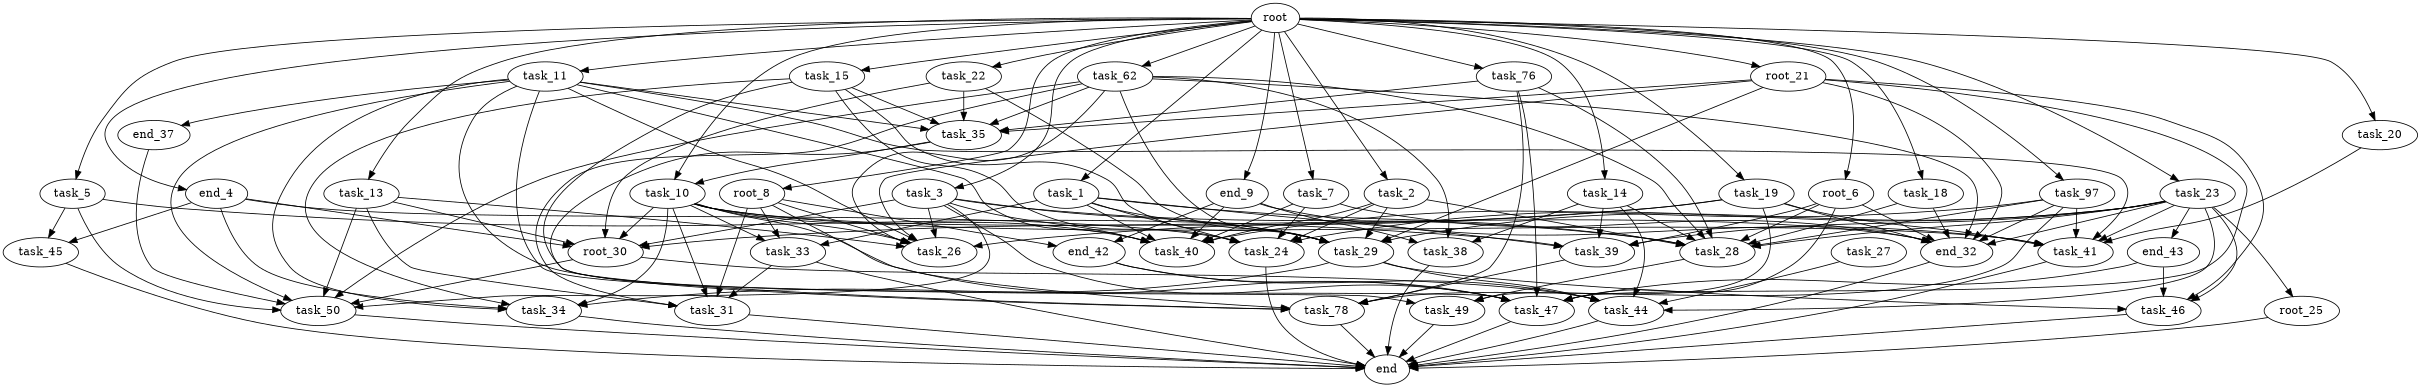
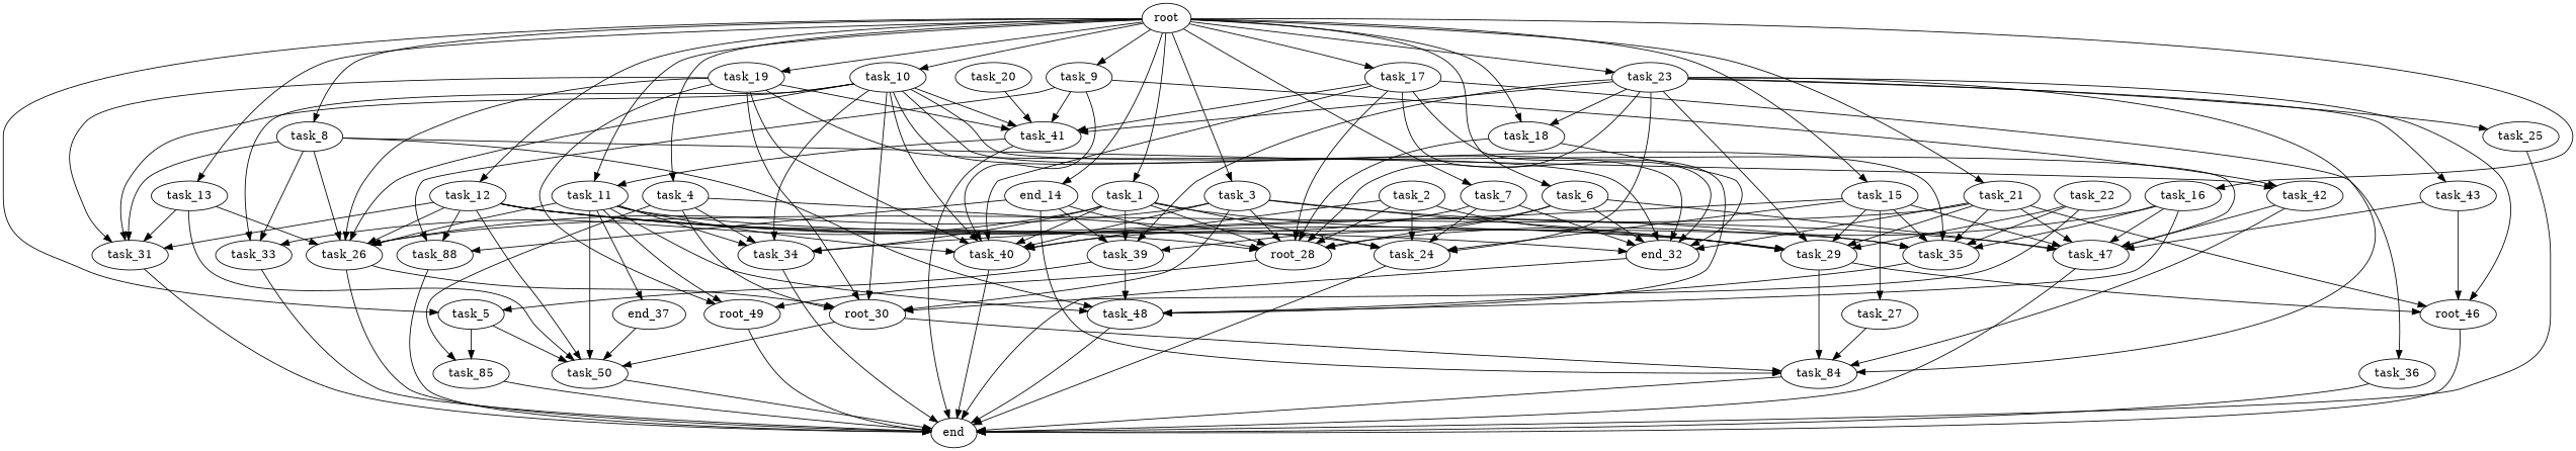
  digraph {
    root
    task_1
    task_2
    task_3
-   task_4 [label=end_4]
+   task_4
    task_5
-   task_6 [label=root_6]
+   task_6
    task_7
-   task_8 [label=root_8]
-   task_9 [label=end_9]
+   task_8
+   task_9
    task_10
    task_11
-   task_12 [label=task_62]
+   task_12
    task_13
-   task_14
+   task_14 [label=end_14]
    task_15
-   task_16 [label=task_76]
-   task_17 [label=task_97]
+   task_16
+   task_17
    task_18
    task_19
    task_20
-   task_21 [label=root_21]
+   task_21
    task_22
    task_23
    task_24
-   task_28
+   task_28 [label=root_28]
    task_29
    task_33
    task_34
    task_39
    task_40
    task_26
    n33 [label=root_30]
    task_47
    task_50
-   task_45
+   task_45 [label=task_85]
    n37 [label=end_32]
    task_31
-   task_42 [label=end_42]
-   task_48 [label=task_78]
-   task_38
+   task_42
+   task_48
+   task_38 [label=task_88]
    task_41
    task_35
    n44 [label=end_37]
-   task_49
-   task_44
+   task_49 [label=root_49]
+   task_44 [label=task_84]
    task_27
-   task_46
-   task_25 [label=root_25]
-   task_43 [label=end_43]
+   task_36
+   task_46 [label=root_46]
+   task_25
+   task_43
    end
    root -> task_1
-   root -> task_2
    root -> task_3
    root -> task_4
    root -> task_5
    root -> task_6
    root -> task_7
    root -> task_8
    root -> task_9
    root -> task_10
    root -> task_11
    root -> task_12
    root -> task_13
    root -> task_14
    root -> task_15
    root -> task_16
    root -> task_17
    root -> task_18
    root -> task_19
-   root -> task_20
    root -> task_21
-   root -> task_22
    root -> task_23
    task_1 -> task_24
    task_1 -> task_28
    task_1 -> task_29
    task_1 -> task_33
-   task_29 -> task_34
+   task_1 -> task_34
    task_1 -> task_39
    task_1 -> task_40
    task_2 -> task_24
    task_2 -> task_28
    task_2 -> task_29
    task_2 -> task_40
    task_3 -> task_28
    task_3 -> task_29
    task_3 -> task_40
    task_3 -> task_26
    task_3 -> n33
    task_3 -> task_47
-   task_3 -> task_50
    task_4 -> task_24
    task_4 -> task_34
    task_4 -> n33
    task_4 -> task_45
-   task_5 -> task_39
+   task_39 -> task_5
    task_5 -> task_50
    task_5 -> task_45
    task_6 -> task_28
    task_6 -> task_39
    task_6 -> task_47
    task_6 -> n37
    task_7 -> task_24
    task_7 -> task_40
    task_7 -> n37
    task_8 -> task_33
    task_8 -> task_26
    task_8 -> task_31
    task_8 -> task_42
    task_8 -> task_48
    task_9 -> task_40
    task_9 -> task_42
    task_9 -> task_38
    task_9 -> task_41
    task_10 -> task_33
    task_10 -> task_34
    task_10 -> task_40
    task_10 -> task_26
    task_10 -> n33
    task_10 -> task_47
    task_10 -> n37
    task_10 -> task_31
    task_10 -> task_41
-   task_35 -> task_10
+   task_10 -> task_35
    task_11 -> task_34
    task_11 -> task_40
    task_11 -> task_26
    task_11 -> task_50
    task_11 -> task_48
-   task_11 -> task_41
+   task_41 -> task_11
    task_11 -> task_35
    task_11 -> n44
    task_11 -> task_49
    task_12 -> task_28
    task_12 -> task_29
    task_12 -> task_26
    task_12 -> task_50
    task_12 -> n37
    task_12 -> task_31
    task_12 -> task_38
    task_12 -> task_35
    task_13 -> task_26
-   task_13 -> n33
+   task_26 -> n33
    task_13 -> task_50
    task_13 -> task_31
    task_14 -> task_28
    task_14 -> task_39
    task_14 -> task_38
    task_14 -> task_44
    task_15 -> task_24
    task_15 -> task_29
    task_15 -> task_34
    task_15 -> task_47
    task_15 -> task_35
+   task_15 -> task_27
    task_16 -> task_28
    task_16 -> task_47
    task_16 -> task_48
    task_16 -> task_35
    task_17 -> task_28
    task_17 -> task_40
    task_17 -> n37
    task_17 -> task_48
    task_17 -> task_41
+   task_17 -> task_36
    task_18 -> task_28
    task_18 -> n37
+   task_19 -> task_40
    task_19 -> task_26
    task_19 -> n33
    task_19 -> n37
-   task_33 -> task_31
+   task_19 -> task_31
    task_19 -> task_41
    task_19 -> task_49
    task_20 -> task_41
    task_21 -> task_29
    task_21 -> task_26
    task_21 -> task_47
    task_21 -> n37
    task_21 -> task_35
    task_21 -> task_46
    task_22 -> task_29
    task_22 -> n33
    task_22 -> task_35
    task_23 -> task_24
    task_23 -> task_28
    task_23 -> task_29
    task_23 -> task_39
-   task_23 -> n37
+   task_23 -> task_18
    task_23 -> task_41
    task_23 -> task_44
    task_23 -> task_46
    task_23 -> task_25
    task_23 -> task_43
    task_24 -> end
    task_28 -> task_49
    task_29 -> task_44
    task_29 -> task_46
    task_33 -> end
    task_34 -> end
    task_39 -> task_48
+   task_40 -> end
+   task_26 -> end
    n33 -> task_50
    n33 -> task_44
    task_47 -> end
    task_50 -> end
    task_45 -> end
    n37 -> end
    task_31 -> end
    task_42 -> task_47
    task_42 -> task_44
    task_48 -> end
    task_38 -> end
    task_41 -> end
    task_35 -> task_48
    n44 -> task_50
    task_49 -> end
    task_44 -> end
    task_27 -> task_44
+   task_36 -> end
    task_46 -> end
    task_25 -> end
    task_43 -> task_47
    task_43 -> task_46
  }
